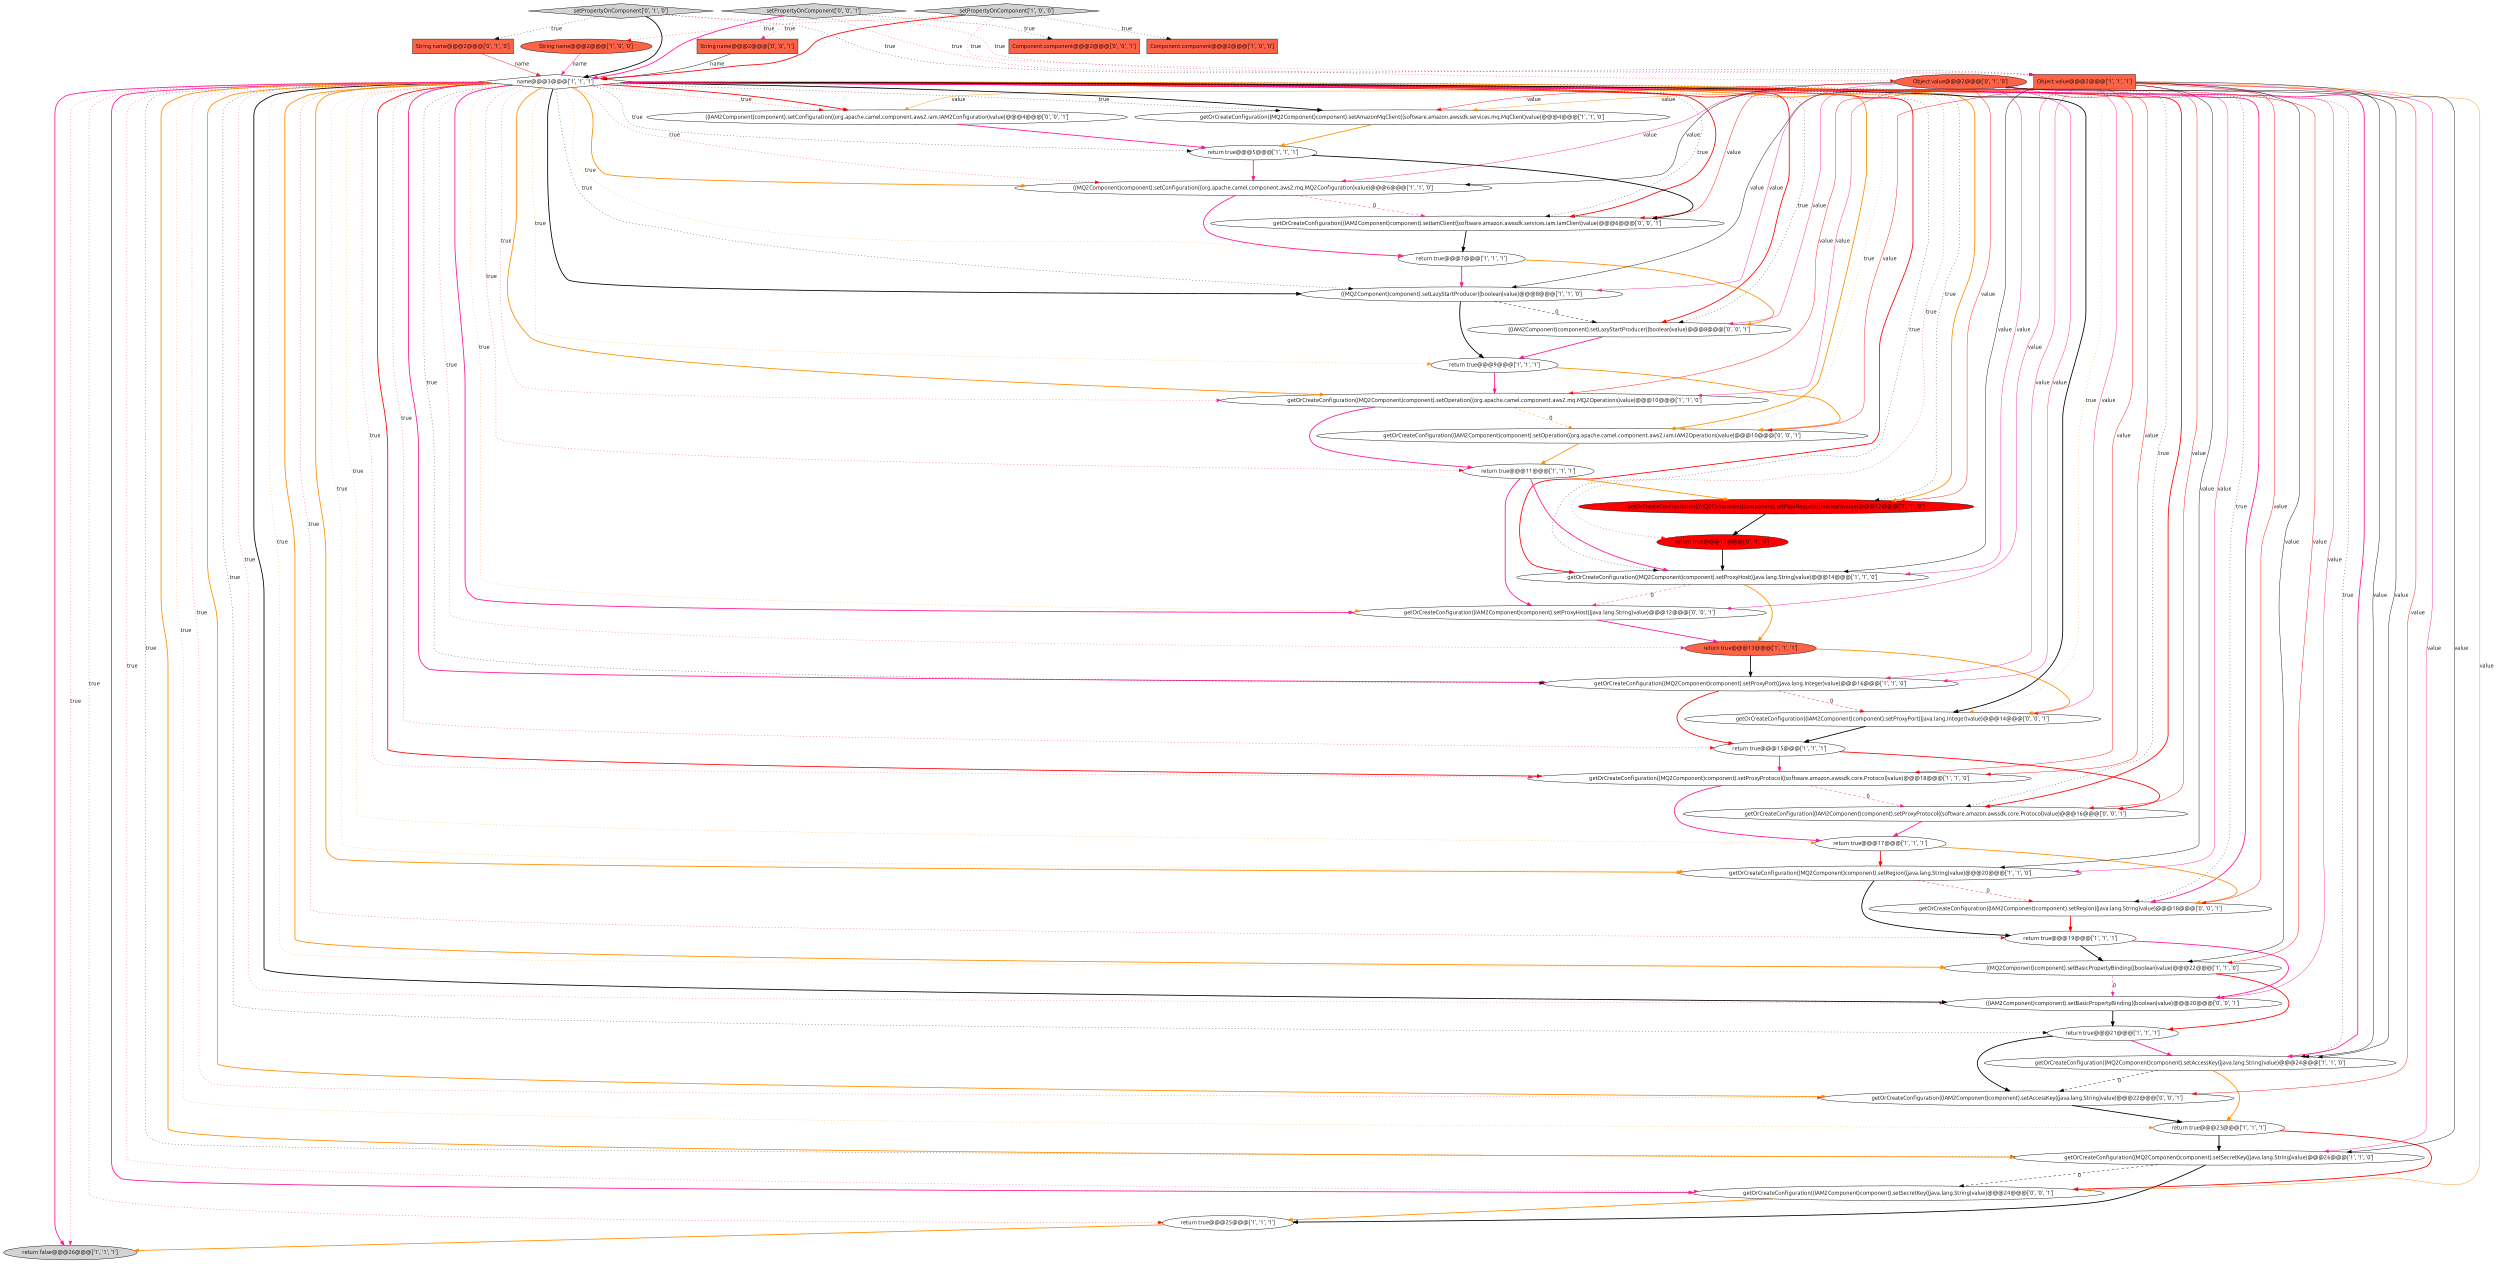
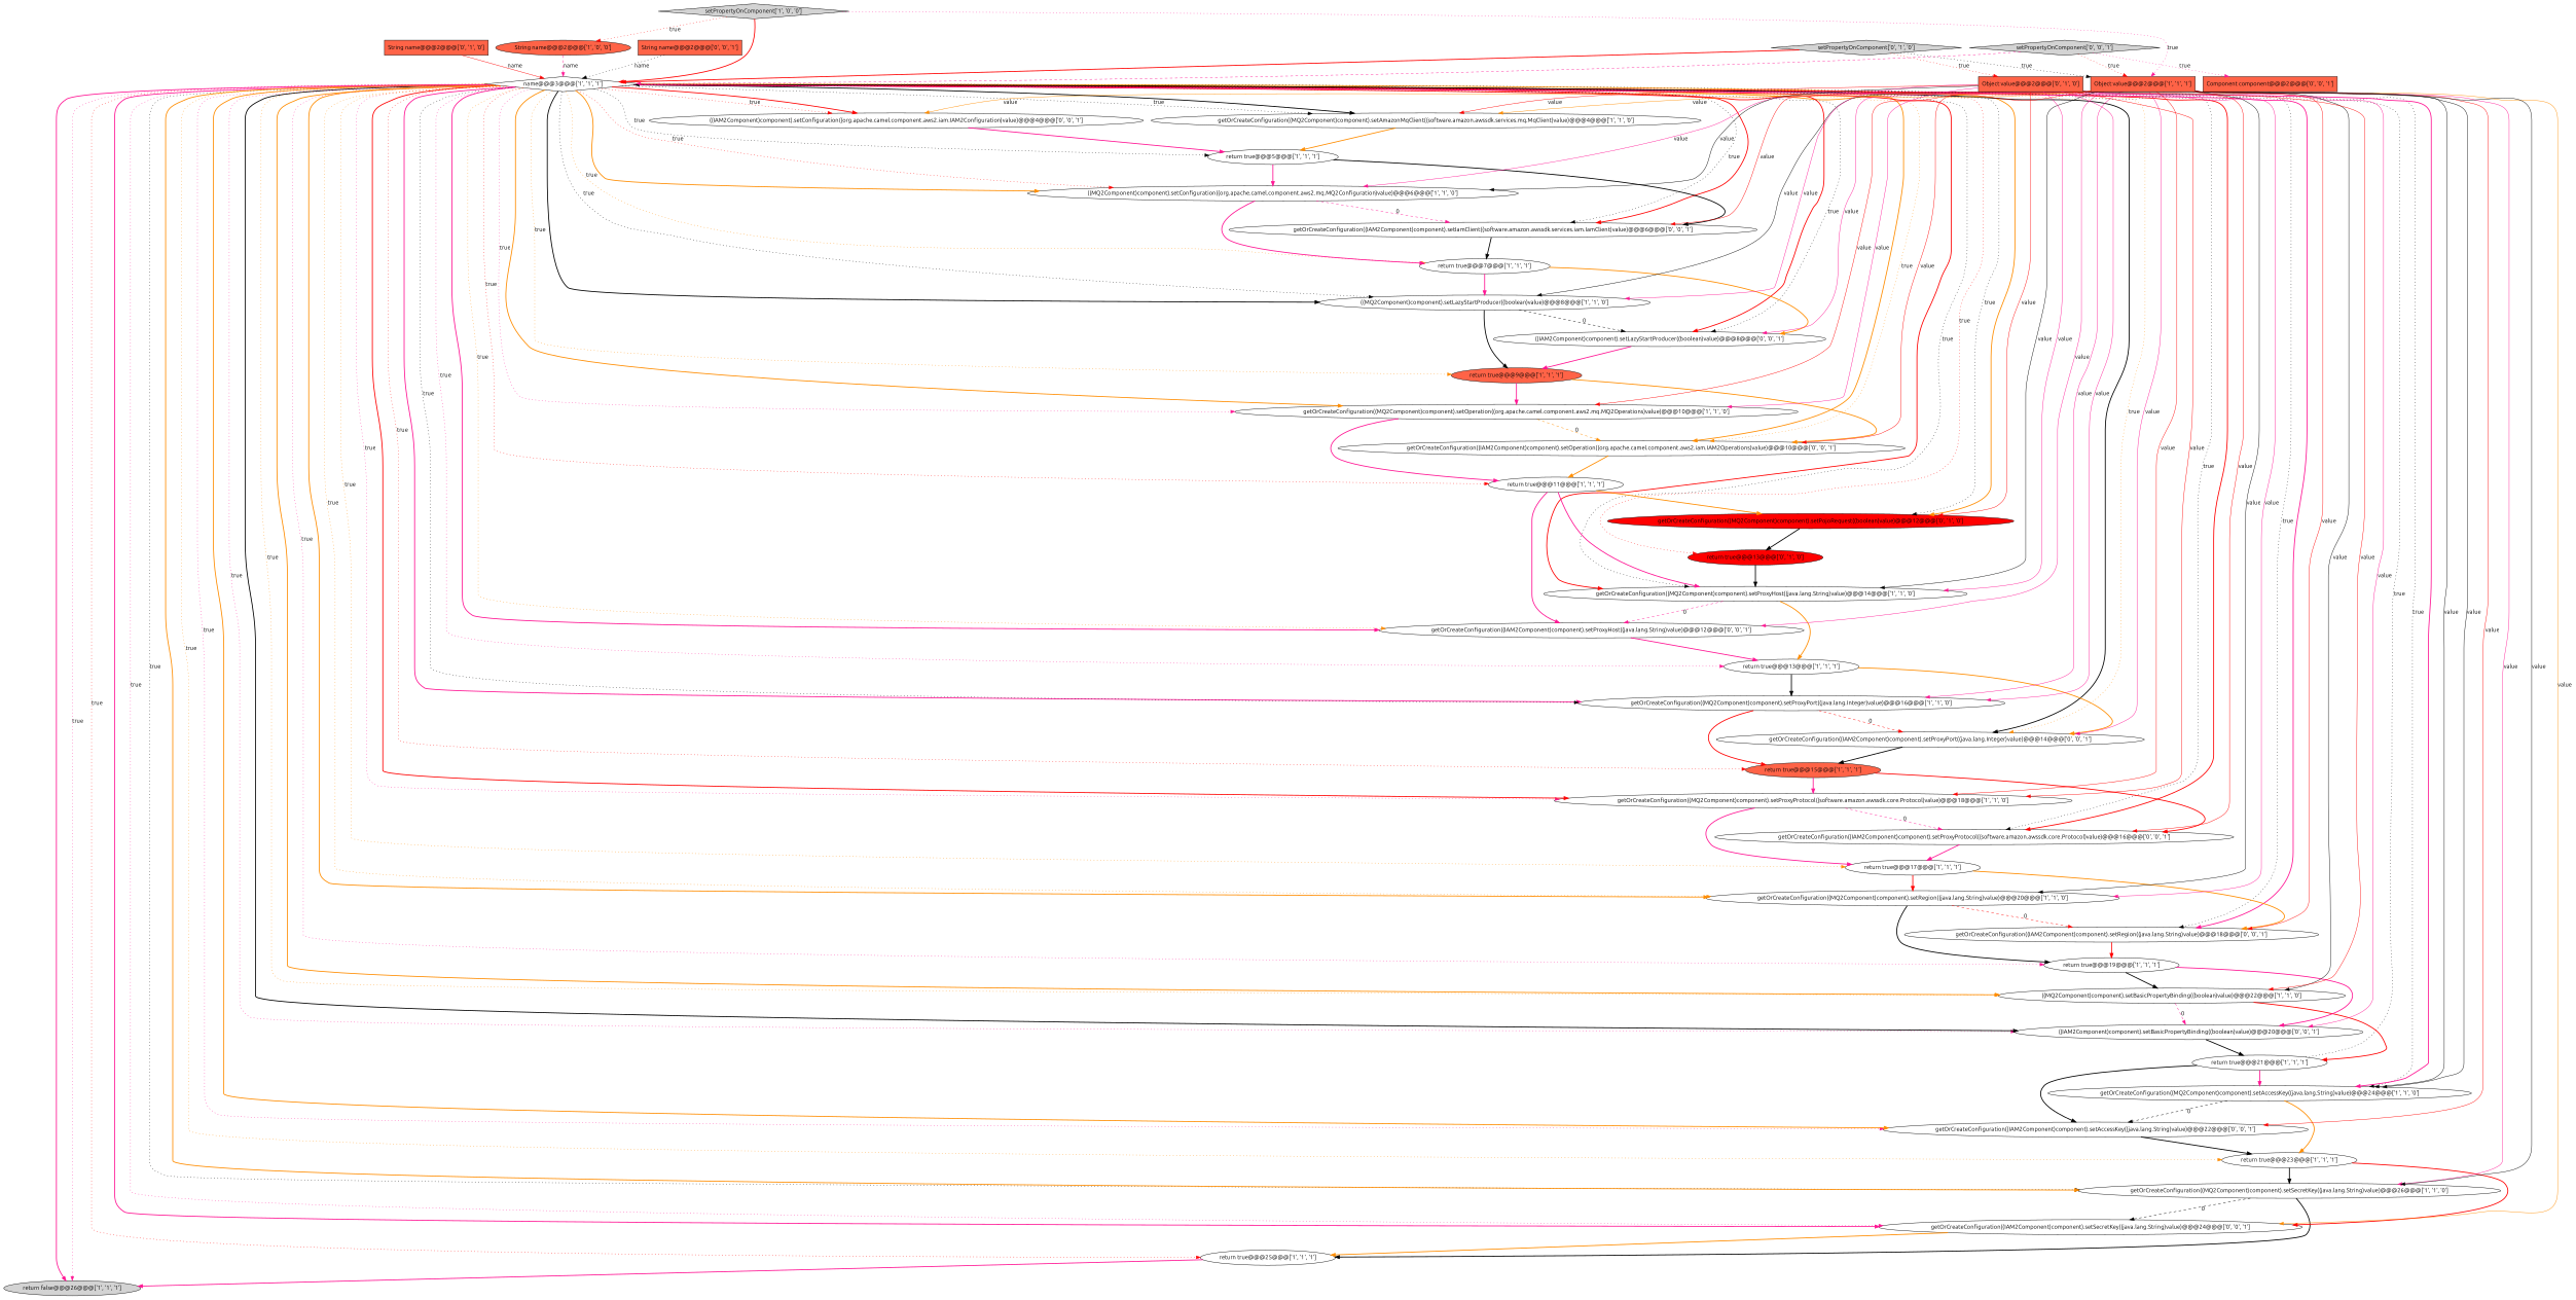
  digraph {
    fontname=Ubuntu
    node [fillcolor=white fontname=Ubuntu shape=ellipse style=filled]
    edge [color=deeppink fontname=Ubuntu style=bold]
    n1 [fillcolor=tomato label="String name@@@2@@@['0', '1', '0']" shape=box]
    n2 [label="name@@@3@@@['1', '1', '1']" shape=diamond]
    n3 [label="((IAM2Component)component).setBasicPropertyBinding((boolean)value)@@@20@@@['0', '0', '1']"]
    n4 [label="return true@@@21@@@['1', '1', '1']"]
    n5 [label="getOrCreateConfiguration((IAM2Component)component).setProxyHost((java.lang.String)value)@@@12@@@['0', '0', '1']"]
-   n6 [fillcolor=tomato label="return true@@@13@@@['1', '1', '1']"]
+   n6 [label="return true@@@13@@@['1', '1', '1']"]
    n7 [label="getOrCreateConfiguration((IAM2Component)component).setSecretKey((java.lang.String)value)@@@24@@@['0', '0', '1']"]
    n8 [fillcolor=red label="getOrCreateConfiguration((MQ2Component)component).setPojoRequest((boolean)value)@@@12@@@['0', '1', '0']"]
    n9 [label="getOrCreateConfiguration((MQ2Component)component).setSecretKey((java.lang.String)value)@@@26@@@['1', '1', '0']"]
    n10 [label="return true@@@25@@@['1', '1', '1']"]
    n11 [label="getOrCreateConfiguration((MQ2Component)component).setProxyProtocol((software.amazon.awssdk.core.Protocol)value)@@@18@@@['1', '1', '0']"]
    n12 [label="getOrCreateConfiguration((MQ2Component)component).setRegion((java.lang.String)value)@@@20@@@['1', '1', '0']"]
    n13 [label="getOrCreateConfiguration((IAM2Component)component).setAccessKey((java.lang.String)value)@@@22@@@['0', '0', '1']"]
    n14 [label="((MQ2Component)component).setConfiguration((org.apache.camel.component.aws2.mq.MQ2Configuration)value)@@@6@@@['1', '1', '0']"]
    n15 [label="getOrCreateConfiguration((MQ2Component)component).setProxyPort((java.lang.Integer)value)@@@16@@@['1', '1', '0']"]
    n16 [label="return true@@@11@@@['1', '1', '1']"]
    n17 [label="getOrCreateConfiguration((MQ2Component)component).setOperation((org.apache.camel.component.aws2.mq.MQ2Operations)value)@@@10@@@['1', '1', '0']"]
    n18 [label="((MQ2Component)component).setBasicPropertyBinding((boolean)value)@@@22@@@['1', '1', '0']"]
    n19 [label="((MQ2Component)component).setLazyStartProducer((boolean)value)@@@8@@@['1', '1', '0']"]
    n20 [label="return true@@@19@@@['1', '1', '1']"]
    n21 [label="getOrCreateConfiguration((IAM2Component)component).setOperation((org.apache.camel.component.aws2.iam.IAM2Operations)value)@@@10@@@['0', '0', '1']"]
    n22 [fillcolor=red label="return true@@@13@@@['0', '1', '0']"]
    n23 [label="((IAM2Component)component).setLazyStartProducer((boolean)value)@@@8@@@['0', '0', '1']"]
    n24 [label="getOrCreateConfiguration((MQ2Component)component).setAccessKey((java.lang.String)value)@@@24@@@['1', '1', '0']"]
    n25 [label="return true@@@7@@@['1', '1', '1']"]
    n26 [label="return true@@@17@@@['1', '1', '1']"]
    n27 [label="getOrCreateConfiguration((IAM2Component)component).setProxyProtocol((software.amazon.awssdk.core.Protocol)value)@@@16@@@['0', '0', '1']"]
    n28 [label="getOrCreateConfiguration((MQ2Component)component).setProxyHost((java.lang.String)value)@@@14@@@['1', '1', '0']"]
    n29 [label="((IAM2Component)component).setConfiguration((org.apache.camel.component.aws2.iam.IAM2Configuration)value)@@@4@@@['0', '0', '1']"]
    n30 [label="getOrCreateConfiguration((IAM2Component)component).setProxyPort((java.lang.Integer)value)@@@14@@@['0', '0', '1']"]
    n31 [label="getOrCreateConfiguration((IAM2Component)component).setIamClient((software.amazon.awssdk.services.iam.IamClient)value)@@@6@@@['0', '0', '1']"]
    n32 [label="getOrCreateConfiguration((MQ2Component)component).setAmazonMqClient((software.amazon.awssdk.services.mq.MqClient)value)@@@4@@@['1', '1', '0']"]
    n33 [label="return true@@@5@@@['1', '1', '1']"]
-   n34 [label="return true@@@9@@@['1', '1', '1']"]
+   n34 [fillcolor=tomato label="return true@@@9@@@['1', '1', '1']"]
    n35 [label="getOrCreateConfiguration((IAM2Component)component).setRegion((java.lang.String)value)@@@18@@@['0', '0', '1']"]
    n36 [label="return true@@@23@@@['1', '1', '1']"]
-   n37 [label="return true@@@15@@@['1', '1', '1']"]
+   n37 [fillcolor=tomato label="return true@@@15@@@['1', '1', '1']"]
    n38 [fillcolor=lightgray label="return false@@@26@@@['1', '1', '1']"]
    n39 [fillcolor=tomato label="Object value@@@2@@@['1', '1', '1']" shape=box]
    n40 [fillcolor=tomato label="String name@@@2@@@['1', '0', '0']"]
    n41 [fillcolor=lightgray label="setPropertyOnComponent['0', '1', '0']" shape=diamond]
-   n42 [fillcolor=tomato label="Object value@@@2@@@['0', '1', '0']"]
+   n42 [fillcolor=tomato label="Object value@@@2@@@['0', '1', '0']" shape=box]
    n43 [fillcolor=tomato label="Component component@@@2@@@['0', '0', '1']" shape=box]
    n44 [fillcolor=lightgray label="setPropertyOnComponent['0', '0', '1']" shape=diamond]
    n45 [fillcolor=tomato label="String name@@@2@@@['0', '0', '1']" shape=box]
    n46 [fillcolor=lightgray label="setPropertyOnComponent['1', '0', '0']" shape=diamond]
-   n47 [fillcolor=tomato label="Component component@@@2@@@['1', '0', '0']" shape=box]
    n1 -> n2 [color=red label=name style=solid]
    n2 -> n3 [label=true style=dotted]
    n2 -> n3 [color=black]
-   n2 -> n4 [color=black label=true style=dotted]
+   n4 -> n2 [color=black label=true style=dotted]
    n2 -> n5
    n2 -> n5 [color=darkorange label=true style=dotted]
    n2 -> n6 [label=true style=dotted]
    n2 -> n7
    n2 -> n7 [label=true style=dotted]
    n2 -> n8 [color=black label=true style=dotted]
    n2 -> n8 [color=darkorange]
    n2 -> n9 [color=black label=true style=dotted]
    n2 -> n9 [color=darkorange]
    n2 -> n10 [color=red label=true style=dotted]
    n2 -> n11 [label=true style=dotted]
    n2 -> n11 [color=red]
    n2 -> n12 [color=darkorange]
    n2 -> n12 [color=darkorange label=true style=dotted]
    n2 -> n13 [label=true style=dotted]
    n2 -> n13 [color=darkorange]
    n2 -> n14 [color=darkorange]
    n2 -> n14 [color=red label=true style=dotted]
    n2 -> n15
    n2 -> n15 [color=black label=true style=dotted]
    n2 -> n16 [color=red label=true style=dotted]
    n2 -> n17 [label=true style=dotted]
    n2 -> n17 [color=darkorange]
    n2 -> n18 [color=darkorange label=true style=dotted]
    n2 -> n18 [color=darkorange]
    n2 -> n19 [color=black]
    n2 -> n19 [color=black label=true style=dotted]
-   n2 -> n20 [color=red label=true style=dotted]
+   n2 -> n20 [label=true style=dotted]
    n2 -> n21 [color=darkorange]
    n2 -> n21 [color=darkorange label=true style=dotted]
    n2 -> n22 [color=red label=true style=dotted]
    n2 -> n23 [color=red]
    n2 -> n23 [color=black label=true style=dotted]
    n2 -> n24 [color=black label=true style=dotted]
    n2 -> n24
    n2 -> n25 [color=darkorange label=true style=dotted]
    n2 -> n26 [color=darkorange label=true style=dotted]
    n2 -> n27 [color=black label=true style=dotted]
    n2 -> n27 [color=red]
    n2 -> n28 [color=red]
    n2 -> n28 [color=black label=true style=dotted]
    n2 -> n29 [color=red label=true style=dotted]
    n2 -> n29 [color=red]
    n2 -> n30 [color=black]
    n2 -> n30 [color=darkorange label=true style=dotted]
    n2 -> n31 [color=black label=true style=dotted]
    n2 -> n31 [color=red]
    n2 -> n32 [color=black label=true style=dotted]
    n2 -> n32 [color=black]
    n2 -> n33 [color=black label=true style=dotted]
    n2 -> n34 [color=darkorange label=true style=dotted]
    n2 -> n35 [color=black label=true style=dotted]
    n2 -> n35
    n2 -> n36 [color=darkorange label=true style=dotted]
    n2 -> n37 [color=red label=true style=dotted]
    n2 -> n38
    n2 -> n38 [label=true style=dotted]
    n3 -> n4 [color=black]
    n4 -> n13 [color=black]
    n4 -> n24
    n5 -> n6
    n6 -> n15 [color=black]
    n6 -> n30 [color=darkorange]
    n7 -> n10 [color=darkorange]
    n8 -> n22 [color=black]
    n9 -> n7 [color=black label=0 style=dashed]
    n9 -> n10 [color=black]
-   n10 -> n38 [color=darkorange]
+   n10 -> n38
    n11 -> n26
    n11 -> n27 [label=0 style=dashed]
    n12 -> n20 [color=black]
    n12 -> n35 [color=red label=0 style=dashed]
    n13 -> n36 [color=black]
    n14 -> n25
    n14 -> n31 [label=0 style=dashed]
    n15 -> n30 [color=red label=0 style=dashed]
    n15 -> n37 [color=red]
    n16 -> n5
    n16 -> n8 [color=darkorange]
    n16 -> n28
    n17 -> n16
    n17 -> n21 [color=darkorange label=0 style=dashed]
    n18 -> n3 [label=0 style=dashed]
    n18 -> n4 [color=red]
    n19 -> n23 [color=black label=0 style=dashed]
    n19 -> n34 [color=black]
    n20 -> n3
    n20 -> n18 [color=black]
    n21 -> n16 [color=darkorange]
    n22 -> n28 [color=black]
    n23 -> n34
    n24 -> n13 [color=black label=0 style=dashed]
    n24 -> n36 [color=darkorange]
    n25 -> n19
    n25 -> n23 [color=darkorange]
    n26 -> n12 [color=red]
    n26 -> n35 [color=darkorange]
    n27 -> n26
    n28 -> n5 [label=0 style=dashed]
    n28 -> n6 [color=darkorange]
    n29 -> n33
    n30 -> n37 [color=black]
    n31 -> n25 [color=black]
    n32 -> n33 [color=darkorange]
    n33 -> n14
    n33 -> n31 [color=black]
    n34 -> n17
    n34 -> n21 [color=darkorange]
    n35 -> n20 [color=red]
    n36 -> n7 [color=red]
    n36 -> n9 [color=black]
    n37 -> n11
    n37 -> n27 [color=red]
    n39 -> n3 [label=value style=solid]
    n39 -> n5 [label=value style=solid]
    n39 -> n7 [color=darkorange label=value style=solid]
    n39 -> n9 [label=value style=solid]
    n39 -> n11 [color=red label=value style=solid]
    n39 -> n12 [color=black label=value style=solid]
    n39 -> n13 [color=red label=value style=solid]
    n39 -> n14 [label=value style=solid]
    n39 -> n15 [label=value style=solid]
    n39 -> n17 [color=red label=value style=solid]
    n39 -> n18 [color=black label=value style=solid]
    n39 -> n19 [color=black label=value style=solid]
    n39 -> n21 [color=red label=value style=solid]
    n39 -> n23 [label=value style=solid]
    n39 -> n24 [color=black label=value style=solid]
    n39 -> n27 [color=red label=value style=solid]
    n39 -> n28 [color=black label=value style=solid]
    n39 -> n29 [color=darkorange label=value style=solid]
    n39 -> n30 [label=value style=solid]
    n39 -> n31 [color=red label=value style=solid]
    n39 -> n32 [color=darkorange label=value style=solid]
    n39 -> n35 [color=red label=value style=solid]
-   n40 -> n2 [label=name style=solid]
-   n41 -> n1 [color=black label=true style=dotted]
-   n41 -> n2 [color=black]
+   n40 -> n2 [label=name style=dashed]
+   n41 -> n2 [color=red]
    n41 -> n39 [color=black label=true style=dotted]
    n41 -> n42 [color=red label=true style=dotted]
    n42 -> n8 [color=red label=value style=solid]
    n42 -> n9 [color=black label=value style=solid]
    n42 -> n11 [color=red label=value style=solid]
    n42 -> n12 [label=value style=solid]
    n42 -> n14 [color=black label=value style=solid]
    n42 -> n15 [label=value style=solid]
    n42 -> n17 [label=value style=solid]
    n42 -> n18 [color=red label=value style=solid]
    n42 -> n19 [label=value style=solid]
    n42 -> n24 [color=black label=value style=solid]
    n42 -> n28 [label=value style=solid]
    n42 -> n32 [color=red label=value style=solid]
-   n44 -> n2
+   n44 -> n2 [style=dashed]
    n44 -> n39 [color=red label=true style=dotted]
-   n44 -> n43 [color=black label=true style=dotted]
-   n44 -> n45 [label=true style=dotted]
-   n45 -> n2 [color=black label=name style=solid]
+   n44 -> n43 [label=true style=dotted]
+   n45 -> n2 [color=black label=name style=dotted]
    n46 -> n2 [color=red]
    n46 -> n39 [label=true style=dotted]
    n46 -> n40 [color=red label=true style=dotted]
-   n46 -> n47 [color=black label=true style=dotted]
  }
